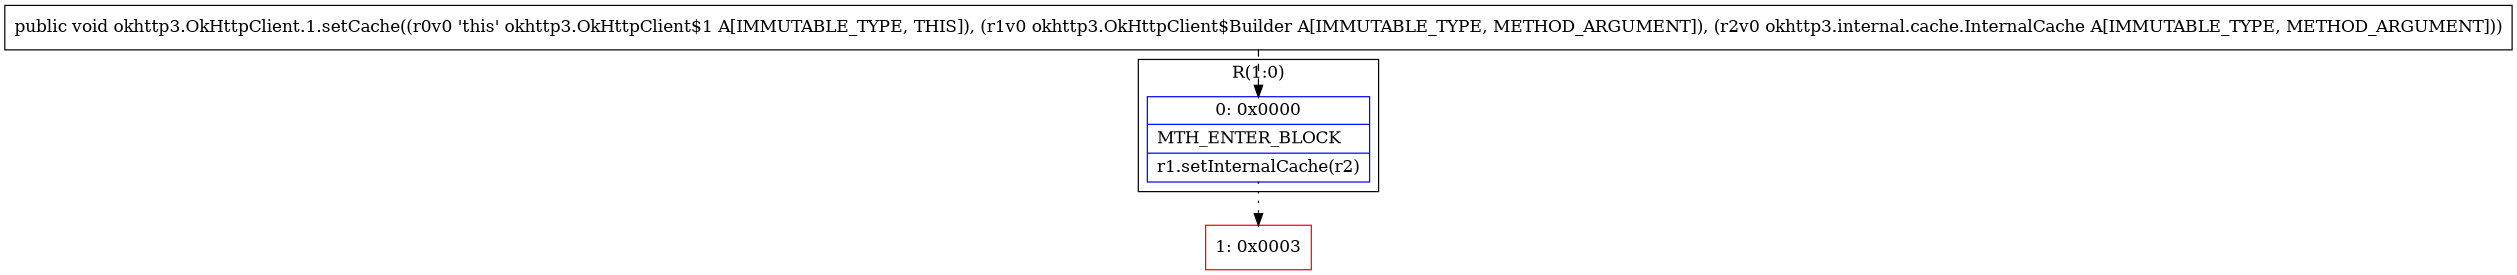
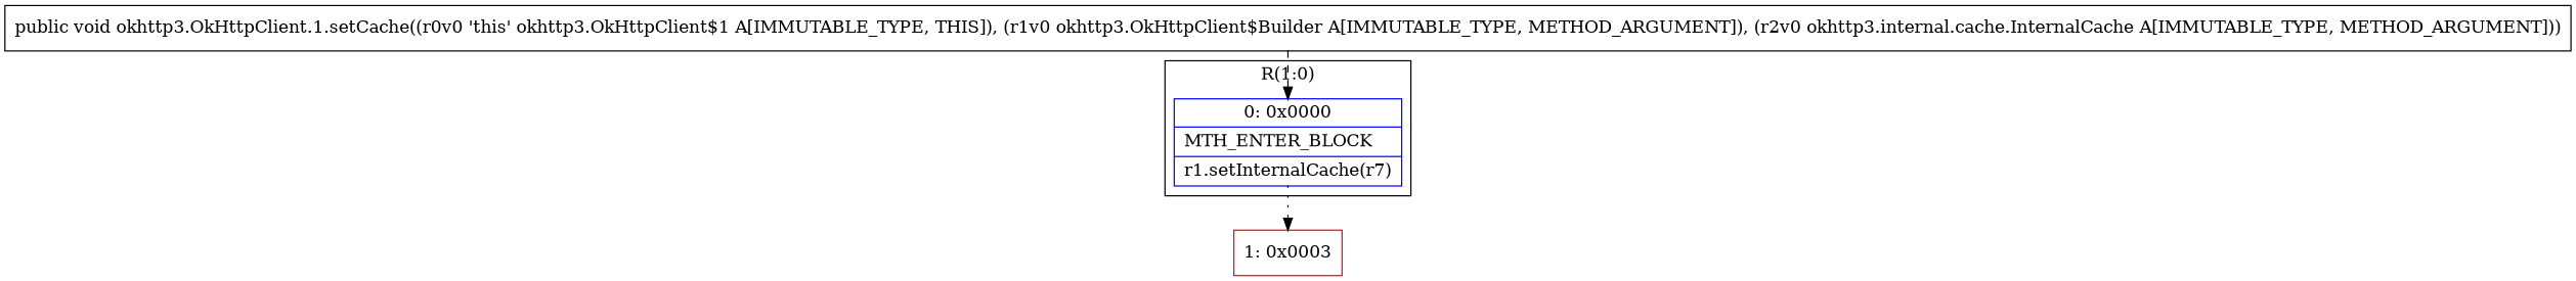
  digraph {
    node [shape=record]
-   n1 [color=blue label="{0\:\ 0x0000|MTH_ENTER_BLOCK\l|r1.setInternalCache(r2)\l}"]
+   n1 [color=blue label="{0\:\ 0x0000|MTH_ENTER_BLOCK\l|r1.setInternalCache(r7)\l}"]
    n2 [color=red label="{1\:\ 0x0003}"]
    n3 [label="{public void okhttp3.OkHttpClient.1.setCache((r0v0 'this' okhttp3.OkHttpClient$1 A[IMMUTABLE_TYPE, THIS]), (r1v0 okhttp3.OkHttpClient$Builder A[IMMUTABLE_TYPE, METHOD_ARGUMENT]), (r2v0 okhttp3.internal.cache.InternalCache A[IMMUTABLE_TYPE, METHOD_ARGUMENT])) }"]
    subgraph cluster_1 {
      label="R(1:0)"
      n1
    }
    n1 -> n2 [style=dotted]
    n3 -> n1 [style=dashed]
  }
